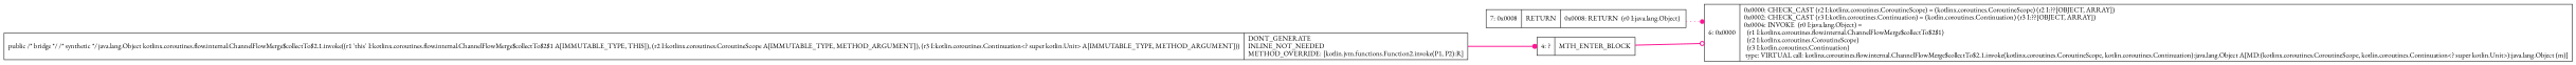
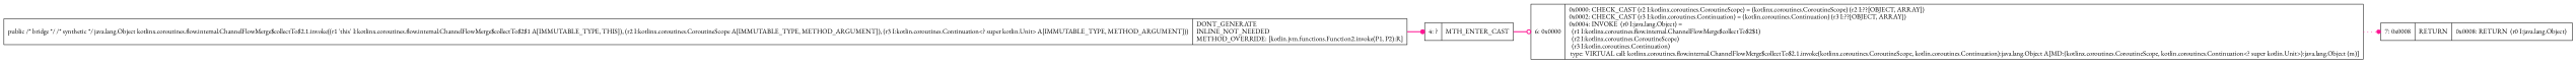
  digraph {
    fontname="EB Garamond"
    rankdir=LR
    node [fontname="EB Garamond" shape=record]
    edge [arrowhead=dot color=deeppink fontname="EB Garamond" style=bold]
-   n1 [label="{4\:\ ?|MTH_ENTER_BLOCK\l}"]
+   n1 [label="{4\:\ ?|MTH_ENTER_CAST\l}"]
    n2 [label="{6\:\ 0x0000|0x0000: CHECK_CAST (r2 I:kotlinx.coroutines.CoroutineScope) = (kotlinx.coroutines.CoroutineScope) (r2 I:??[OBJECT, ARRAY]) \l0x0002: CHECK_CAST (r3 I:kotlin.coroutines.Continuation) = (kotlin.coroutines.Continuation) (r3 I:??[OBJECT, ARRAY]) \l0x0004: INVOKE  (r0 I:java.lang.Object) = \l  (r1 I:kotlinx.coroutines.flow.internal.ChannelFlowMerge$collectTo$2$1)\l  (r2 I:kotlinx.coroutines.CoroutineScope)\l  (r3 I:kotlin.coroutines.Continuation)\l type: VIRTUAL call: kotlinx.coroutines.flow.internal.ChannelFlowMerge$collectTo$2.1.invoke(kotlinx.coroutines.CoroutineScope, kotlin.coroutines.Continuation):java.lang.Object A[MD:(kotlinx.coroutines.CoroutineScope, kotlin.coroutines.Continuation\<? super kotlin.Unit\>):java.lang.Object (m)]\l}"]
    n3 [label="{7\:\ 0x0008|RETURN\l|0x0008: RETURN  (r0 I:java.lang.Object) \l}"]
    n4 [label="{public \/* bridge *\/ \/* synthetic *\/ java.lang.Object kotlinx.coroutines.flow.internal.ChannelFlowMerge$collectTo$2.1.invoke((r1 'this' I:kotlinx.coroutines.flow.internal.ChannelFlowMerge$collectTo$2$1 A[IMMUTABLE_TYPE, THIS]), (r2 I:kotlinx.coroutines.CoroutineScope A[IMMUTABLE_TYPE, METHOD_ARGUMENT]), (r3 I:kotlin.coroutines.Continuation\<? super kotlin.Unit\> A[IMMUTABLE_TYPE, METHOD_ARGUMENT]))  | DONT_GENERATE\lINLINE_NOT_NEEDED\lMETHOD_OVERRIDE: [kotlin.jvm.functions.Function2.invoke(P1, P2):R]\l}"]
    n1 -> n2 [arrowhead=odot]
-   n3 -> n2 [style=dotted]
+   n2 -> n3 [style=dotted]
    n4 -> n1
  }
